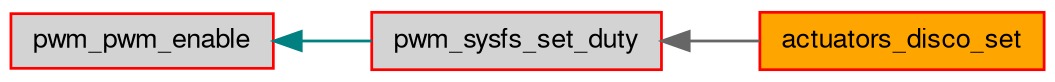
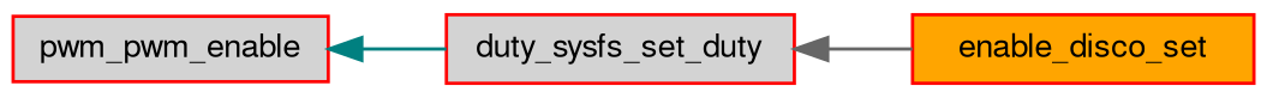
  digraph {
    rankdir=LR
    node [color=red fillcolor=lightgrey fontname=FreeSans fontsize=10 shape=record style=filled]
    edge [dir=back fontname=FreeSans fontsize=10 labelfontname=FreeSans labelfontsize=10 style=solid]
    n1 [fontcolor=black height=0.2 label=pwm_pwm_enable width=0.4]
-   n2 [height=0.2 label=pwm_sysfs_set_duty width=0.4]
-   n3 [fillcolor=orange height=0.2 label=actuators_disco_set width=0.4]
+   n2 [height=0.2 label=duty_sysfs_set_duty width=0.4]
+   n3 [fillcolor=orange height=0.2 label=enable_disco_set width=0.4]
    n1 -> n2 [color=teal]
    n2 -> n3 [color=gray40]
  }
